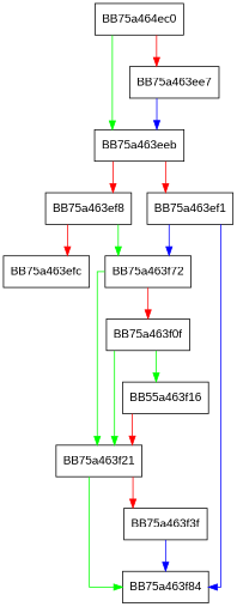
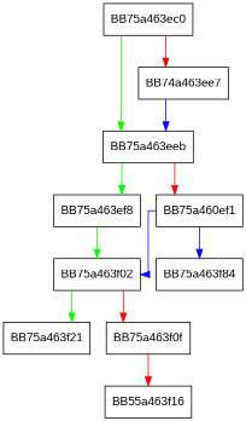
  digraph {
    fontname="Liberation Sans"
    splines=ortho
    node [fontname="Liberation Sans" shape=box]
    edge [color=red fontname="Liberation Sans"]
-   BB75a463ec0 [label=BB75a464ec0]
+   BB75a463ec0
    BB75a463eeb
-   BB75a463ee7
+   BB75a463ee7 [label=BB74a463ee7]
    BB75a463ef8
-   BB75a463ef1
-   BB75a463f02 [label=BB75a463f72]
-   BB75a463efc
+   BB75a463ef1 [label=BB75a460ef1]
+   BB75a463f02
    n8 [label=BB75a463f84]
    BB75a463f21
    BB75a463f0f
-   BB75a463f3f
    n12 [label=BB55a463f16]
    BB75a463ec0 -> BB75a463eeb [color=green]
    BB75a463ec0 -> BB75a463ee7
-   BB75a463eeb -> BB75a463ef8
+   BB75a463eeb -> BB75a463ef8 [color=green]
    BB75a463eeb -> BB75a463ef1
    BB75a463ee7 -> BB75a463eeb [color=blue]
    BB75a463ef8 -> BB75a463f02 [color=green]
-   BB75a463ef8 -> BB75a463efc
    BB75a463ef1 -> BB75a463f02 [color=blue]
    BB75a463ef1 -> n8 [color=blue]
    BB75a463f02 -> BB75a463f21 [color=green]
    BB75a463f02 -> BB75a463f0f
-   BB75a463f21 -> n8 [color=green]
-   BB75a463f21 -> BB75a463f3f
-   BB75a463f0f -> BB75a463f21 [color=green]
-   BB75a463f0f -> n12 [color=green]
-   BB75a463f3f -> n8 [color=blue]
-   n12 -> BB75a463f21
+   BB75a463f0f -> n12
  }
